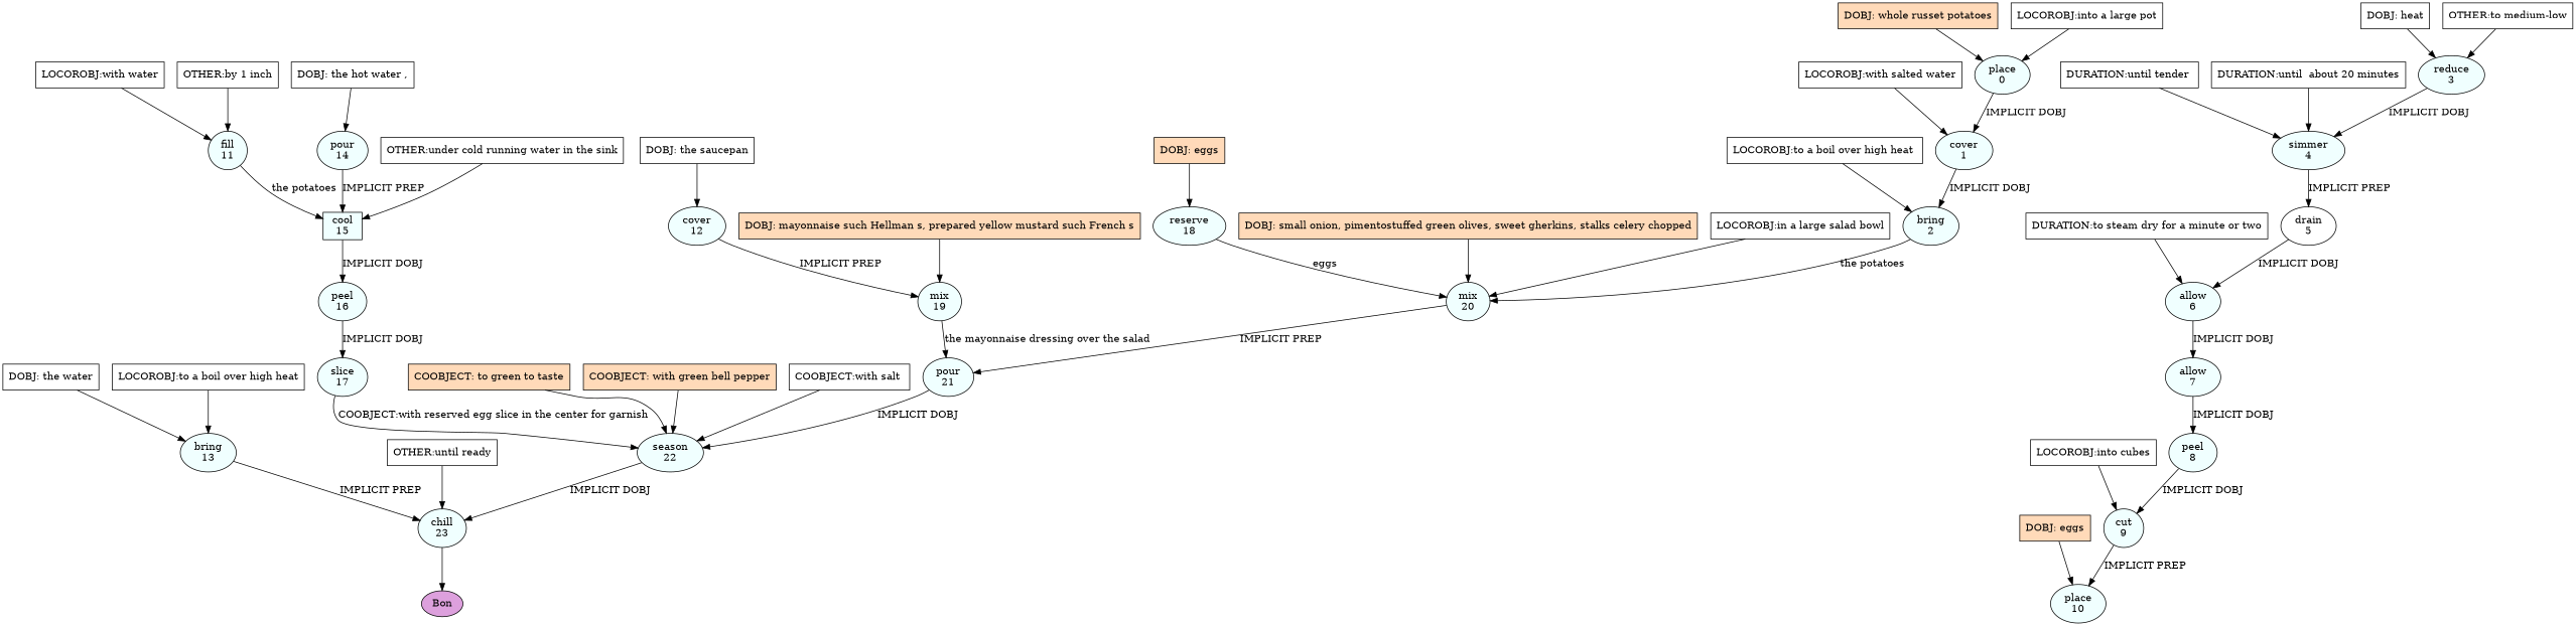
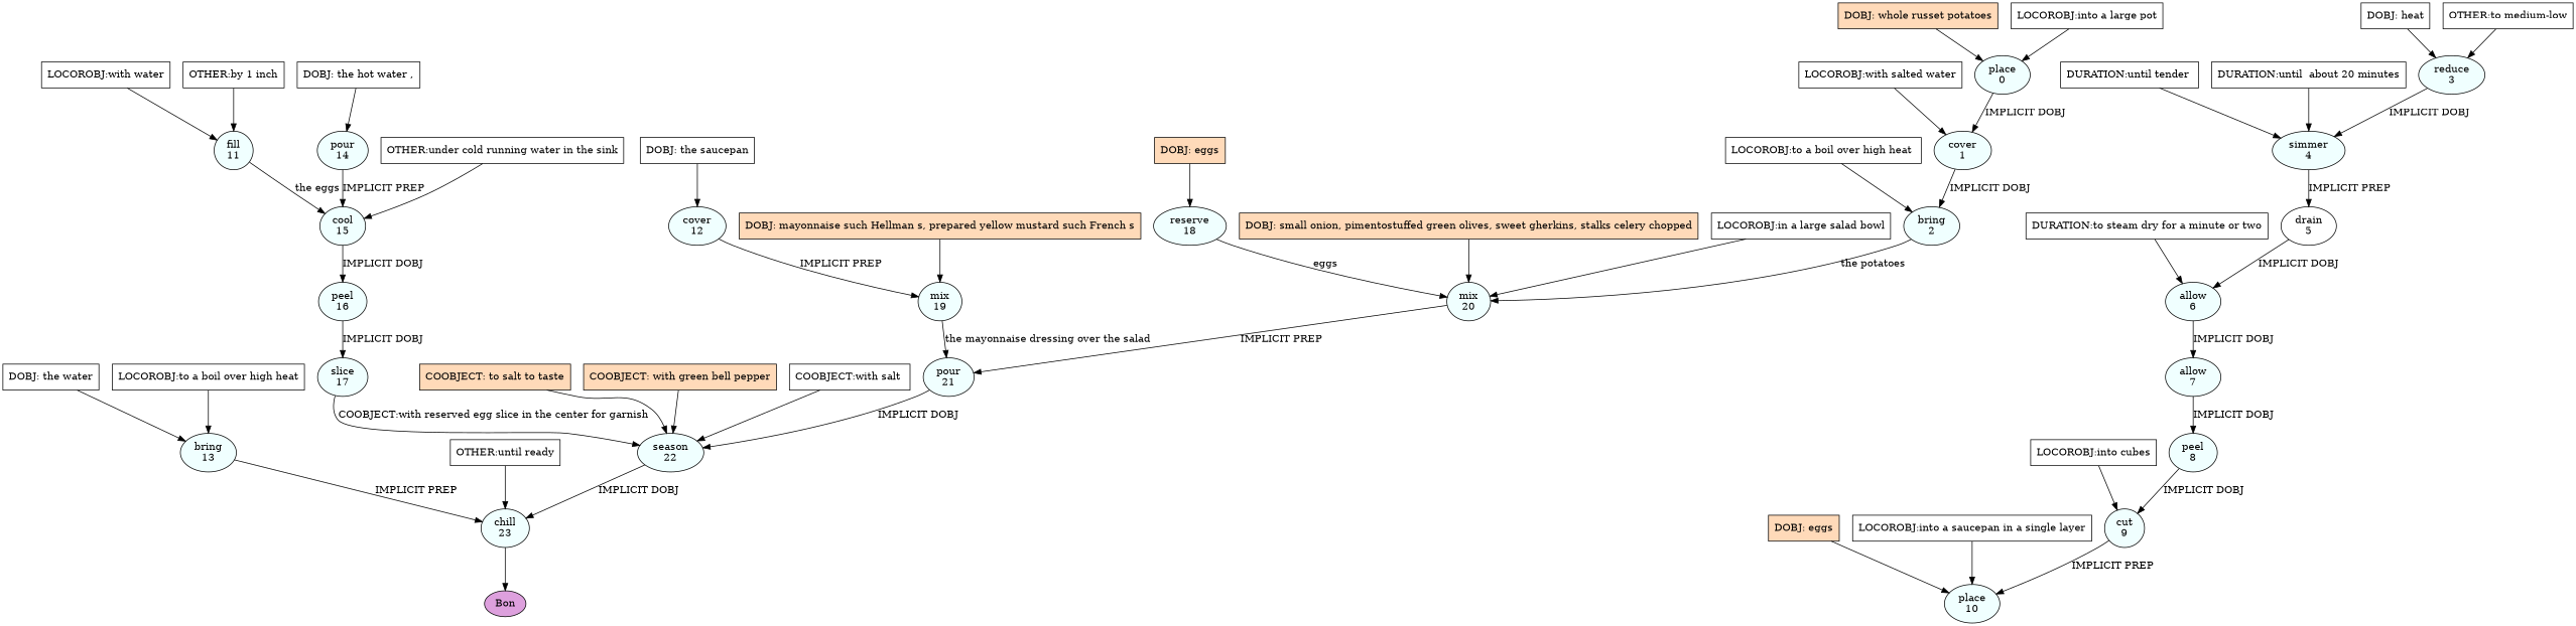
  digraph {
    node [fillcolor=azure shape=box style=filled]
    n1 [label="place\n0" shape=oval]
    n2 [label="cover\n1" shape=oval]
    n3 [label="bring\n2" shape=oval]
    n4 [label="mix\n20" shape=oval]
    n5 [label="pour\n21" shape=oval]
    n6 [label="reduce\n3" shape=oval]
    n7 [label="simmer\n4" shape=oval]
    n8 [fillcolor=white label="drain\n5" shape=oval]
    n9 [label="allow\n6" shape=oval]
    n10 [label="allow\n7" shape=oval]
    n11 [label="peel\n8" shape=oval]
    n12 [label="cut\n9" shape=oval]
    n13 [label="place\n10" shape=oval]
    n14 [label="fill\n11" shape=oval]
-   n15 [label="cool\n15"]
+   n15 [label="cool\n15" shape=oval]
    n16 [label="peel\n16" shape=oval]
    n17 [label="cover\n12" shape=oval]
    n18 [label="mix\n19" shape=oval]
    n19 [label="bring\n13" shape=oval]
    n20 [label="chill\n23" shape=oval]
    n21 [fillcolor=plum label=Bon shape=oval]
    n22 [label="pour\n14" shape=oval]
    n23 [label="slice\n17" shape=oval]
    n24 [label="season\n22" shape=oval]
    n25 [label="reserve\n18" shape=oval]
    n26 [fillcolor=white label="DOBJ: the water"]
    n27 [fillcolor=white label="LOCOROBJ:to a boil over high heat"]
    n28 [fillcolor=white label="DOBJ: the saucepan"]
    n29 [fillcolor=white label="DOBJ: heat"]
    n30 [fillcolor=white label="OTHER:to medium-low"]
    n31 [fillcolor=peachpuff label="DOBJ: eggs"]
    n32 [fillcolor=peachpuff label="DOBJ: whole russet potatoes"]
    n33 [fillcolor=white label="LOCOROBJ:into a large pot"]
    n34 [fillcolor=white label="DOBJ: the hot water ,"]
    n35 [fillcolor=white label="LOCOROBJ:with salted water"]
    n36 [fillcolor=white label="LOCOROBJ:to a boil over high heat "]
    n37 [fillcolor=white label="DURATION:until tender "]
    n38 [fillcolor=white label="DURATION:until  about 20 minutes"]
    n39 [fillcolor=white label="DURATION:to steam dry for a minute or two"]
    n40 [fillcolor=white label="LOCOROBJ:into cubes"]
    n41 [fillcolor=peachpuff label="DOBJ: eggs"]
+   n42 [fillcolor=white label="LOCOROBJ:into a saucepan in a single layer"]
    n43 [fillcolor=white label="LOCOROBJ:with water"]
    n44 [fillcolor=white label="OTHER:by 1 inch"]
    n45 [fillcolor=white label="OTHER:under cold running water in the sink"]
    n46 [fillcolor=peachpuff label="DOBJ: mayonnaise such Hellman s, prepared yellow mustard such French s"]
    n47 [fillcolor=peachpuff label="DOBJ: small onion, pimentostuffed green olives, sweet gherkins, stalks celery chopped"]
    n48 [fillcolor=white label="LOCOROBJ:in a large salad bowl"]
-   n49 [fillcolor=peachpuff label="COOBJECT: to green to taste"]
+   n49 [fillcolor=peachpuff label="COOBJECT: to salt to taste"]
    n50 [fillcolor=peachpuff label="COOBJECT: with green bell pepper"]
    n51 [fillcolor=white label="COOBJECT:with salt "]
    n52 [fillcolor=white label="OTHER:until ready"]
    n1 -> n2 [label="IMPLICIT DOBJ"]
    n2 -> n3 [label="IMPLICIT DOBJ"]
    n3 -> n4 [label="the potatoes "]
    n4 -> n5 [label="IMPLICIT PREP"]
    n5 -> n24 [label="IMPLICIT DOBJ"]
    n6 -> n7 [label="IMPLICIT DOBJ"]
    n7 -> n8 [label="IMPLICIT PREP"]
    n8 -> n9 [label="IMPLICIT DOBJ"]
    n9 -> n10 [label="IMPLICIT DOBJ"]
    n10 -> n11 [label="IMPLICIT DOBJ"]
    n11 -> n12 [label="IMPLICIT DOBJ"]
    n12 -> n13 [label="IMPLICIT PREP"]
-   n14 -> n15 [label="the potatoes "]
+   n14 -> n15 [label="the eggs"]
    n15 -> n16 [label="IMPLICIT DOBJ"]
    n16 -> n23 [label="IMPLICIT DOBJ"]
    n17 -> n18 [label="IMPLICIT PREP"]
    n18 -> n5 [label="the mayonnaise dressing over the salad"]
    n19 -> n20 [label="IMPLICIT PREP"]
    n20 -> n21
    n22 -> n15 [label="IMPLICIT PREP"]
    n23 -> n24 [label="COOBJECT:with reserved egg slice in the center for garnish"]
    n24 -> n20 [label="IMPLICIT DOBJ"]
    n25 -> n4 [label=" eggs "]
    n26 -> n19
    n27 -> n19
    n28 -> n17
    n29 -> n6
    n30 -> n6
    n31 -> n25
    n32 -> n1
    n33 -> n1
    n34 -> n22
    n35 -> n2
    n36 -> n3
    n37 -> n7
    n38 -> n7
    n39 -> n9
    n40 -> n12
    n41 -> n13
+   n42 -> n13
    n43 -> n14
    n44 -> n14
    n45 -> n15
    n46 -> n18
    n47 -> n4
    n48 -> n4
    n49 -> n24
    n50 -> n24
    n51 -> n24
    n52 -> n20
  }
